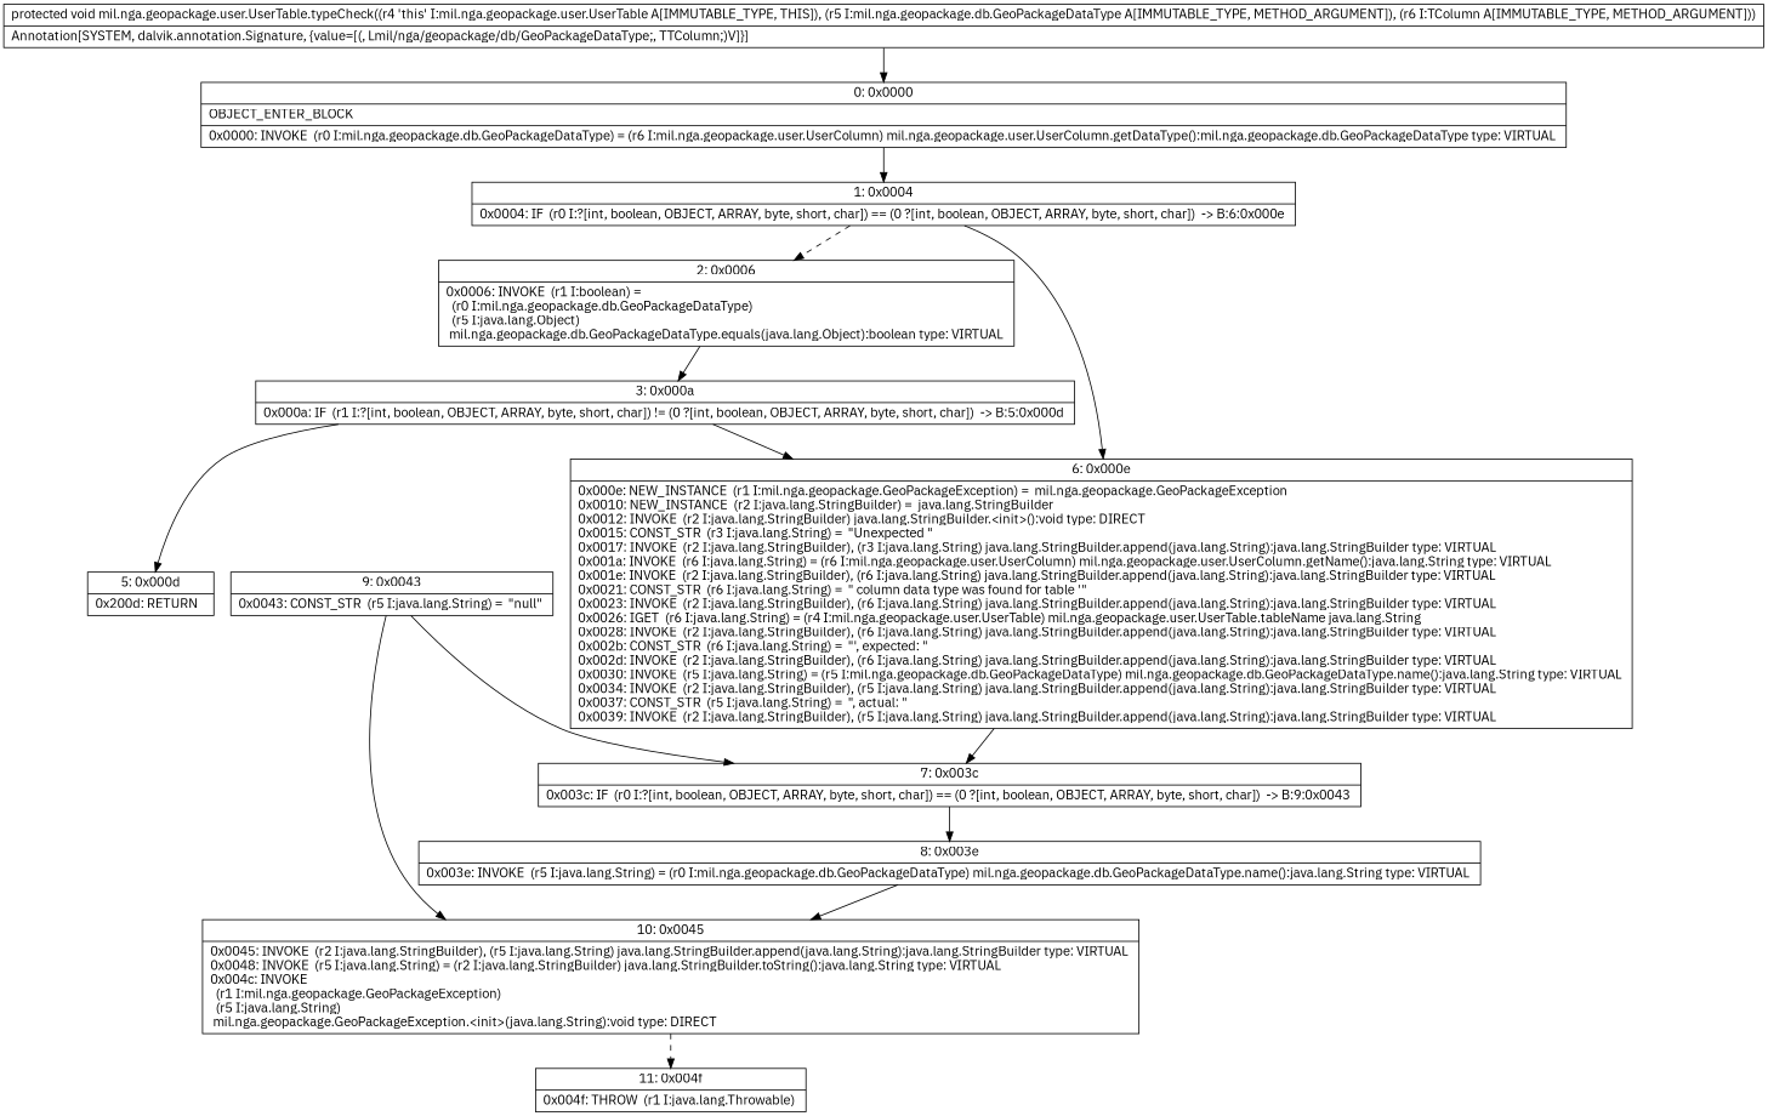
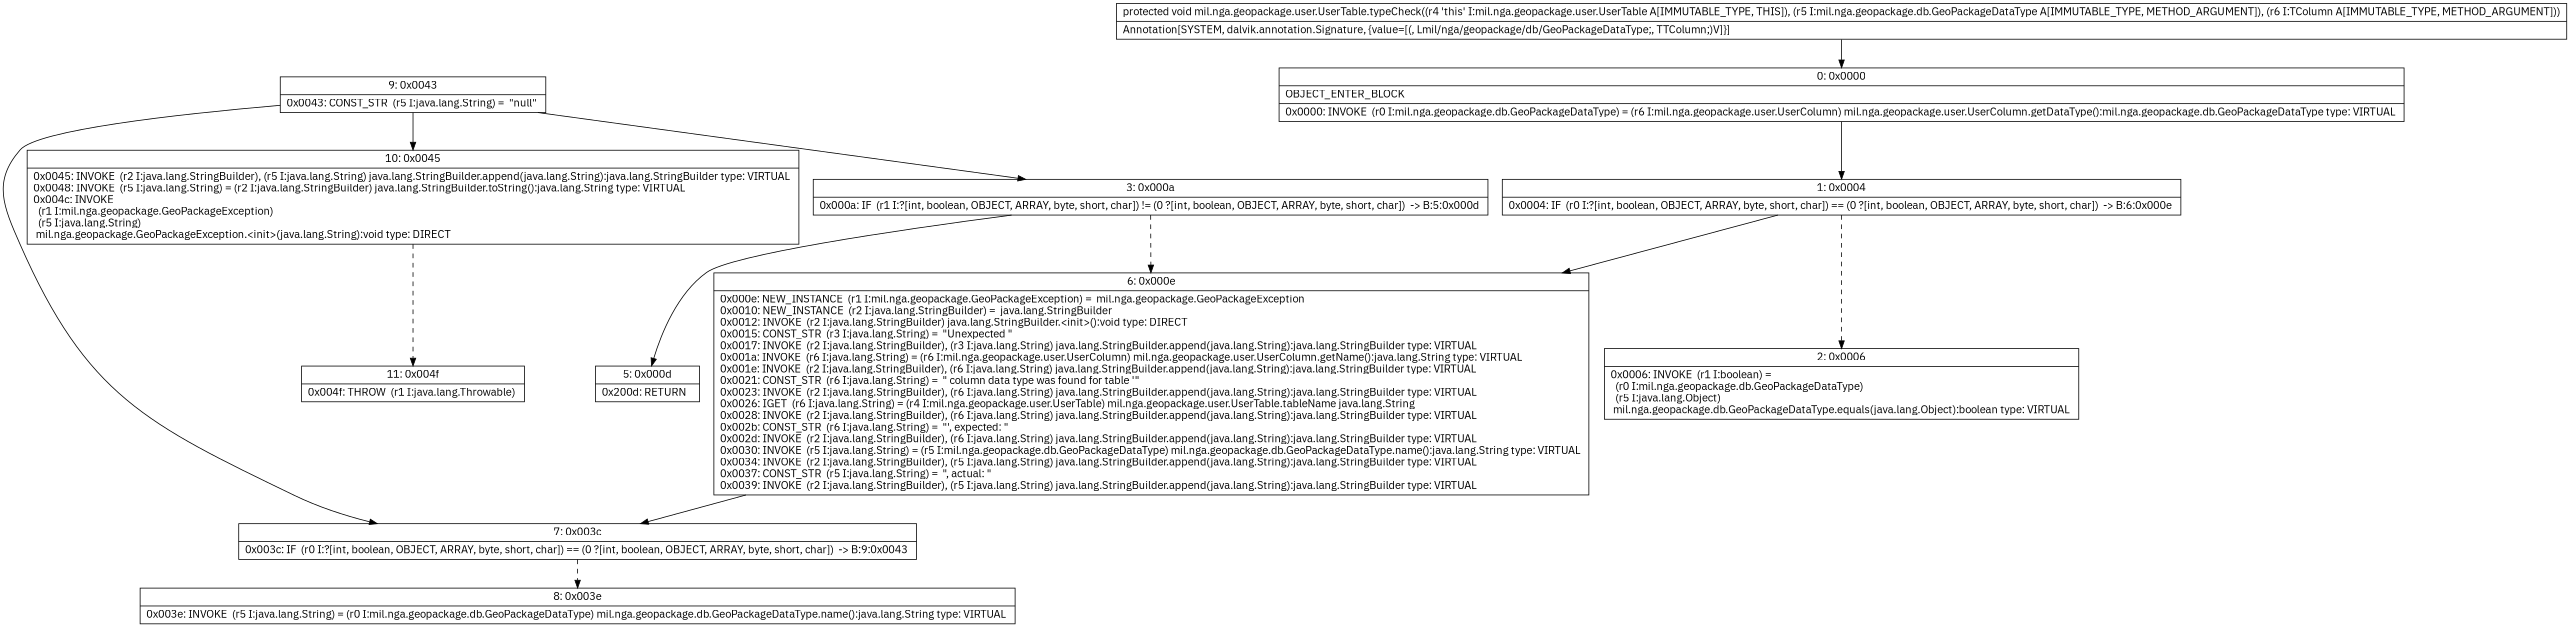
  digraph {
    fontname="IBM Plex Sans"
    node [fontname="IBM Plex Sans" shape=record]
    edge [fontname="IBM Plex Sans"]
    n1 [label="{0\:\ 0x0000|OBJECT_ENTER_BLOCK\l|0x0000: INVOKE  (r0 I:mil.nga.geopackage.db.GeoPackageDataType) = (r6 I:mil.nga.geopackage.user.UserColumn) mil.nga.geopackage.user.UserColumn.getDataType():mil.nga.geopackage.db.GeoPackageDataType type: VIRTUAL \l}"]
    n2 [label="{1\:\ 0x0004|0x0004: IF  (r0 I:?[int, boolean, OBJECT, ARRAY, byte, short, char]) == (0 ?[int, boolean, OBJECT, ARRAY, byte, short, char])  \-\> B:6:0x000e \l}"]
    n3 [label="{2\:\ 0x0006|0x0006: INVOKE  (r1 I:boolean) = \l  (r0 I:mil.nga.geopackage.db.GeoPackageDataType)\l  (r5 I:java.lang.Object)\l mil.nga.geopackage.db.GeoPackageDataType.equals(java.lang.Object):boolean type: VIRTUAL \l}"]
    n4 [label="{6\:\ 0x000e|0x000e: NEW_INSTANCE  (r1 I:mil.nga.geopackage.GeoPackageException) =  mil.nga.geopackage.GeoPackageException \l0x0010: NEW_INSTANCE  (r2 I:java.lang.StringBuilder) =  java.lang.StringBuilder \l0x0012: INVOKE  (r2 I:java.lang.StringBuilder) java.lang.StringBuilder.\<init\>():void type: DIRECT \l0x0015: CONST_STR  (r3 I:java.lang.String) =  \"Unexpected \" \l0x0017: INVOKE  (r2 I:java.lang.StringBuilder), (r3 I:java.lang.String) java.lang.StringBuilder.append(java.lang.String):java.lang.StringBuilder type: VIRTUAL \l0x001a: INVOKE  (r6 I:java.lang.String) = (r6 I:mil.nga.geopackage.user.UserColumn) mil.nga.geopackage.user.UserColumn.getName():java.lang.String type: VIRTUAL \l0x001e: INVOKE  (r2 I:java.lang.StringBuilder), (r6 I:java.lang.String) java.lang.StringBuilder.append(java.lang.String):java.lang.StringBuilder type: VIRTUAL \l0x0021: CONST_STR  (r6 I:java.lang.String) =  \" column data type was found for table '\" \l0x0023: INVOKE  (r2 I:java.lang.StringBuilder), (r6 I:java.lang.String) java.lang.StringBuilder.append(java.lang.String):java.lang.StringBuilder type: VIRTUAL \l0x0026: IGET  (r6 I:java.lang.String) = (r4 I:mil.nga.geopackage.user.UserTable) mil.nga.geopackage.user.UserTable.tableName java.lang.String \l0x0028: INVOKE  (r2 I:java.lang.StringBuilder), (r6 I:java.lang.String) java.lang.StringBuilder.append(java.lang.String):java.lang.StringBuilder type: VIRTUAL \l0x002b: CONST_STR  (r6 I:java.lang.String) =  \"', expected: \" \l0x002d: INVOKE  (r2 I:java.lang.StringBuilder), (r6 I:java.lang.String) java.lang.StringBuilder.append(java.lang.String):java.lang.StringBuilder type: VIRTUAL \l0x0030: INVOKE  (r5 I:java.lang.String) = (r5 I:mil.nga.geopackage.db.GeoPackageDataType) mil.nga.geopackage.db.GeoPackageDataType.name():java.lang.String type: VIRTUAL \l0x0034: INVOKE  (r2 I:java.lang.StringBuilder), (r5 I:java.lang.String) java.lang.StringBuilder.append(java.lang.String):java.lang.StringBuilder type: VIRTUAL \l0x0037: CONST_STR  (r5 I:java.lang.String) =  \", actual: \" \l0x0039: INVOKE  (r2 I:java.lang.StringBuilder), (r5 I:java.lang.String) java.lang.StringBuilder.append(java.lang.String):java.lang.StringBuilder type: VIRTUAL \l}"]
    n5 [label="{3\:\ 0x000a|0x000a: IF  (r1 I:?[int, boolean, OBJECT, ARRAY, byte, short, char]) != (0 ?[int, boolean, OBJECT, ARRAY, byte, short, char])  \-\> B:5:0x000d \l}"]
    n6 [label="{7\:\ 0x003c|0x003c: IF  (r0 I:?[int, boolean, OBJECT, ARRAY, byte, short, char]) == (0 ?[int, boolean, OBJECT, ARRAY, byte, short, char])  \-\> B:9:0x0043 \l}"]
    n7 [label="{5\:\ 0x000d|0x200d: RETURN   \l}"]
    n8 [label="{8\:\ 0x003e|0x003e: INVOKE  (r5 I:java.lang.String) = (r0 I:mil.nga.geopackage.db.GeoPackageDataType) mil.nga.geopackage.db.GeoPackageDataType.name():java.lang.String type: VIRTUAL \l}"]
    n9 [label="{10\:\ 0x0045|0x0045: INVOKE  (r2 I:java.lang.StringBuilder), (r5 I:java.lang.String) java.lang.StringBuilder.append(java.lang.String):java.lang.StringBuilder type: VIRTUAL \l0x0048: INVOKE  (r5 I:java.lang.String) = (r2 I:java.lang.StringBuilder) java.lang.StringBuilder.toString():java.lang.String type: VIRTUAL \l0x004c: INVOKE  \l  (r1 I:mil.nga.geopackage.GeoPackageException)\l  (r5 I:java.lang.String)\l mil.nga.geopackage.GeoPackageException.\<init\>(java.lang.String):void type: DIRECT \l}"]
    n10 [label="{9\:\ 0x0043|0x0043: CONST_STR  (r5 I:java.lang.String) =  \"null\" \l}"]
    n11 [label="{11\:\ 0x004f|0x004f: THROW  (r1 I:java.lang.Throwable) \l}"]
    n12 [label="{protected void mil.nga.geopackage.user.UserTable.typeCheck((r4 'this' I:mil.nga.geopackage.user.UserTable A[IMMUTABLE_TYPE, THIS]), (r5 I:mil.nga.geopackage.db.GeoPackageDataType A[IMMUTABLE_TYPE, METHOD_ARGUMENT]), (r6 I:TColumn A[IMMUTABLE_TYPE, METHOD_ARGUMENT]))  | Annotation[SYSTEM, dalvik.annotation.Signature, \{value=[(, Lmil\/nga\/geopackage\/db\/GeoPackageDataType;, TTColumn;)V]\}]\l}"]
    n1 -> n2
    n2 -> n3 [style=dashed]
    n2 -> n4
-   n3 -> n5
+   n10 -> n5
    n4 -> n6
-   n5 -> n4 [style=solid]
+   n5 -> n4 [style=dashed]
    n5 -> n7
-   n6 -> n8 [style=solid]
-   n8 -> n9
+   n6 -> n8 [style=dashed]
    n9 -> n11 [style=dashed]
    n10 -> n6
    n10 -> n9
    n12 -> n1
  }
